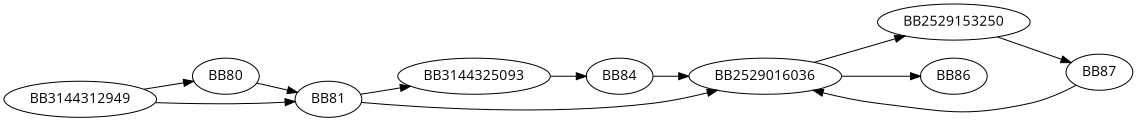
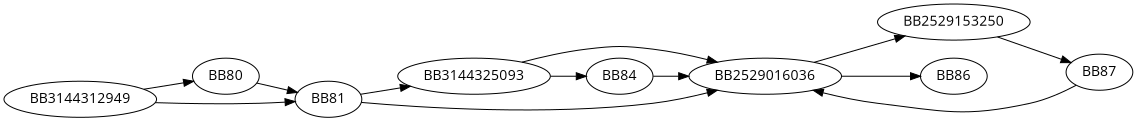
  digraph {
    fontname="Open Sans"
    rankdir=LR
    node [fontname="Open Sans"]
    edge [fontname="Open Sans"]
    BB3144312949
    BB80
    BB81
    BB3144325093
    BB2529016036
    BB84
    BB2529153250
    BB86
    BB87
    BB3144312949 -> BB80
    BB3144312949 -> BB81
    BB80 -> BB81
    BB81 -> BB3144325093
    BB81 -> BB2529016036
+   BB3144325093 -> BB2529016036
    BB3144325093 -> BB84
    BB2529016036 -> BB2529153250
    BB2529016036 -> BB86
    BB84 -> BB2529016036
    BB2529153250 -> BB87
    BB87 -> BB2529016036
  }
